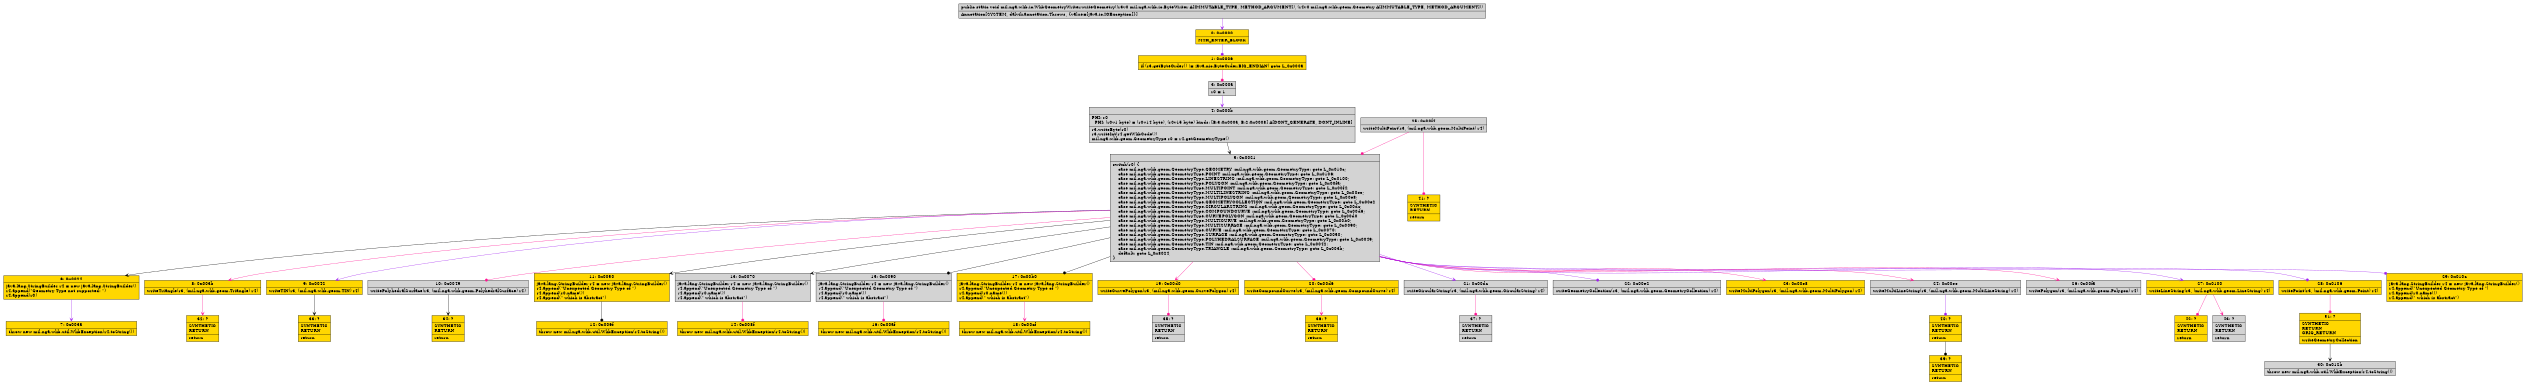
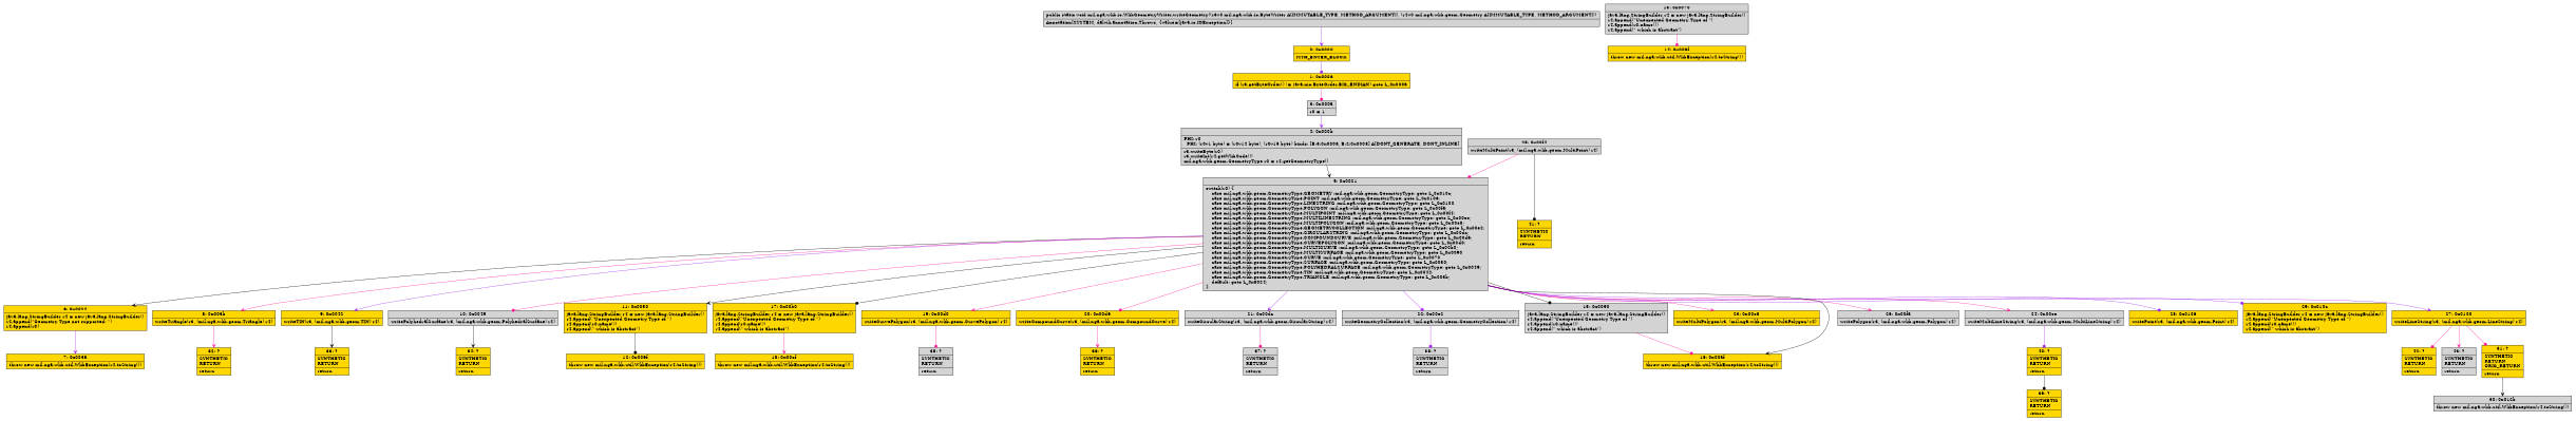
  digraph {
    node [fillcolor=gold shape=record style=filled]
    edge [arrowhead=vee color=deeppink]
    n1 [label="{0\:\ 0x0000|MTH_ENTER_BLOCK\l}"]
    n2 [label="{1\:\ 0x0006|if (r3.getByteOrder() != java.nio.ByteOrder.BIG_ENDIAN) goto L_0x000a\l}"]
    n3 [fillcolor=lightgrey label="{3\:\ 0x000a|r0 = 1\l}"]
    n4 [fillcolor=lightgrey label="{4\:\ 0x000b|PHI: r0 \l  PHI: (r0v1 byte) = (r0v14 byte), (r0v15 byte) binds: [B:3:0x000a, B:2:0x0008] A[DONT_GENERATE, DONT_INLINE]\l|r3.writeByte(r0)\lr3.writeInt(r4.getWkbCode())\lmil.nga.wkb.geom.GeometryType r0 = r4.getGeometryType()\l}"]
    n5 [fillcolor=lightgrey label="{5\:\ 0x0021|switch(r0) \{\l    case mil.nga.wkb.geom.GeometryType.GEOMETRY :mil.nga.wkb.geom.GeometryType: goto L_0x010c;\l    case mil.nga.wkb.geom.GeometryType.POINT :mil.nga.wkb.geom.GeometryType: goto L_0x0106;\l    case mil.nga.wkb.geom.GeometryType.LINESTRING :mil.nga.wkb.geom.GeometryType: goto L_0x0100;\l    case mil.nga.wkb.geom.GeometryType.POLYGON :mil.nga.wkb.geom.GeometryType: goto L_0x00fa;\l    case mil.nga.wkb.geom.GeometryType.MULTIPOINT :mil.nga.wkb.geom.GeometryType: goto L_0x00f4;\l    case mil.nga.wkb.geom.GeometryType.MULTILINESTRING :mil.nga.wkb.geom.GeometryType: goto L_0x00ee;\l    case mil.nga.wkb.geom.GeometryType.MULTIPOLYGON :mil.nga.wkb.geom.GeometryType: goto L_0x00e8;\l    case mil.nga.wkb.geom.GeometryType.GEOMETRYCOLLECTION :mil.nga.wkb.geom.GeometryType: goto L_0x00e2;\l    case mil.nga.wkb.geom.GeometryType.CIRCULARSTRING :mil.nga.wkb.geom.GeometryType: goto L_0x00dc;\l    case mil.nga.wkb.geom.GeometryType.COMPOUNDCURVE :mil.nga.wkb.geom.GeometryType: goto L_0x00d6;\l    case mil.nga.wkb.geom.GeometryType.CURVEPOLYGON :mil.nga.wkb.geom.GeometryType: goto L_0x00d0;\l    case mil.nga.wkb.geom.GeometryType.MULTICURVE :mil.nga.wkb.geom.GeometryType: goto L_0x00b0;\l    case mil.nga.wkb.geom.GeometryType.MULTISURFACE :mil.nga.wkb.geom.GeometryType: goto L_0x0090;\l    case mil.nga.wkb.geom.GeometryType.CURVE :mil.nga.wkb.geom.GeometryType: goto L_0x0070;\l    case mil.nga.wkb.geom.GeometryType.SURFACE :mil.nga.wkb.geom.GeometryType: goto L_0x0050;\l    case mil.nga.wkb.geom.GeometryType.POLYHEDRALSURFACE :mil.nga.wkb.geom.GeometryType: goto L_0x0049;\l    case mil.nga.wkb.geom.GeometryType.TIN :mil.nga.wkb.geom.GeometryType: goto L_0x0042;\l    case mil.nga.wkb.geom.GeometryType.TRIANGLE :mil.nga.wkb.geom.GeometryType: goto L_0x003b;\l    default: goto L_0x8024;\l\}\l}"]
    n6 [label="{6\:\ 0x0024|java.lang.StringBuilder r4 = new java.lang.StringBuilder()\lr4.append(\"Geometry Type not supported: \")\lr4.append(r0)\l}"]
    n7 [label="{8\:\ 0x003b|writeTriangle(r3, (mil.nga.wkb.geom.Triangle) r4)\l}"]
    n8 [label="{9\:\ 0x0042|writeTIN(r3, (mil.nga.wkb.geom.TIN) r4)\l}"]
    n9 [fillcolor=lightgrey label="{10\:\ 0x0049|writePolyhedralSurface(r3, (mil.nga.wkb.geom.PolyhedralSurface) r4)\l}"]
    n10 [label="{11\:\ 0x0050|java.lang.StringBuilder r4 = new java.lang.StringBuilder()\lr4.append(\"Unexpected Geometry Type of \")\lr4.append(r0.name())\lr4.append(\" which is abstract\")\l}"]
    n11 [fillcolor=lightgrey label="{13\:\ 0x0070|java.lang.StringBuilder r4 = new java.lang.StringBuilder()\lr4.append(\"Unexpected Geometry Type of \")\lr4.append(r0.name())\lr4.append(\" which is abstract\")\l}"]
    n12 [fillcolor=lightgrey label="{15\:\ 0x0090|java.lang.StringBuilder r4 = new java.lang.StringBuilder()\lr4.append(\"Unexpected Geometry Type of \")\lr4.append(r0.name())\lr4.append(\" which is abstract\")\l}"]
    n13 [label="{17\:\ 0x00b0|java.lang.StringBuilder r4 = new java.lang.StringBuilder()\lr4.append(\"Unexpected Geometry Type of \")\lr4.append(r0.name())\lr4.append(\" which is abstract\")\l}"]
    n14 [label="{19\:\ 0x00d0|writeCurvePolygon(r3, (mil.nga.wkb.geom.CurvePolygon) r4)\l}"]
    n15 [label="{20\:\ 0x00d6|writeCompoundCurve(r3, (mil.nga.wkb.geom.CompoundCurve) r4)\l}"]
    n16 [fillcolor=lightgrey label="{21\:\ 0x00dc|writeCircularString(r3, (mil.nga.wkb.geom.CircularString) r4)\l}"]
    n17 [fillcolor=lightgrey label="{22\:\ 0x00e2|writeGeometryCollection(r3, (mil.nga.wkb.geom.GeometryCollection) r4)\l}"]
    n18 [label="{23\:\ 0x00e8|writeMultiPolygon(r3, (mil.nga.wkb.geom.MultiPolygon) r4)\l}"]
    n19 [fillcolor=lightgrey label="{24\:\ 0x00ee|writeMultiLineString(r3, (mil.nga.wkb.geom.MultiLineString) r4)\l}"]
    n20 [fillcolor=lightgrey label="{26\:\ 0x00fa|writePolygon(r3, (mil.nga.wkb.geom.Polygon) r4)\l}"]
    n21 [label="{27\:\ 0x0100|writeLineString(r3, (mil.nga.wkb.geom.LineString) r4)\l}"]
    n22 [label="{28\:\ 0x0106|writePoint(r3, (mil.nga.wkb.geom.Point) r4)\l}"]
    n23 [label="{29\:\ 0x010c|java.lang.StringBuilder r4 = new java.lang.StringBuilder()\lr4.append(\"Unexpected Geometry Type of \")\lr4.append(r0.name())\lr4.append(\" which is abstract\")\l}"]
    n24 [label="{7\:\ 0x003a|throw new mil.nga.wkb.util.WkbException(r4.toString())\l}"]
    n25 [label="{32\:\ ?|SYNTHETIC\lRETURN\l|return\l}"]
    n26 [label="{33\:\ ?|SYNTHETIC\lRETURN\l|return\l}"]
    n27 [label="{34\:\ ?|SYNTHETIC\lRETURN\l|return\l}"]
    n28 [label="{12\:\ 0x006f|throw new mil.nga.wkb.util.WkbException(r4.toString())\l}"]
    n29 [label="{14\:\ 0x008f|throw new mil.nga.wkb.util.WkbException(r4.toString())\l}"]
    n30 [label="{16\:\ 0x00af|throw new mil.nga.wkb.util.WkbException(r4.toString())\l}"]
    n31 [label="{18\:\ 0x00cf|throw new mil.nga.wkb.util.WkbException(r4.toString())\l}"]
    n32 [fillcolor=lightgrey label="{35\:\ ?|SYNTHETIC\lRETURN\l|return\l}"]
    n33 [label="{36\:\ ?|SYNTHETIC\lRETURN\l|return\l}"]
    n34 [fillcolor=lightgrey label="{37\:\ ?|SYNTHETIC\lRETURN\l|return\l}"]
+   n35 [fillcolor=lightgrey label="{38\:\ ?|SYNTHETIC\lRETURN\l|return\l}"]
    n36 [label="{40\:\ ?|SYNTHETIC\lRETURN\l|return\l}"]
    n37 [fillcolor=lightgrey label="{25\:\ 0x00f4|writeMultiPoint(r3, (mil.nga.wkb.geom.MultiPoint) r4)\l}"]
    n38 [label="{41\:\ ?|SYNTHETIC\lRETURN\l|return\l}"]
    n39 [label="{42\:\ ?|SYNTHETIC\lRETURN\l|return\l}"]
    n40 [fillcolor=lightgrey label="{43\:\ ?|SYNTHETIC\lRETURN\l|return\l}"]
-   n41 [label="{31\:\ ?|SYNTHETIC\lRETURN\lORIG_RETURN\l|writeGeometryCollection\l}"]
+   n41 [label="{31\:\ ?|SYNTHETIC\lRETURN\lORIG_RETURN\l|return\l}"]
    n42 [label="{39\:\ ?|SYNTHETIC\lRETURN\l|return\l}"]
    n43 [fillcolor=lightgrey label="{30\:\ 0x012b|throw new mil.nga.wkb.util.WkbException(r4.toString())\l}"]
    n44 [fillcolor=lightgrey label="{public static void mil.nga.wkb.io.WkbGeometryWriter.writeGeometry((r3v0 mil.nga.wkb.io.ByteWriter A[IMMUTABLE_TYPE, METHOD_ARGUMENT]), (r4v0 mil.nga.wkb.geom.Geometry A[IMMUTABLE_TYPE, METHOD_ARGUMENT]))  | Annotation[SYSTEM, dalvik.annotation.Throws, \{value=[java.io.IOException]\}]\l}"]
    n1 -> n2 [arrowhead=dot color=purple]
    n2 -> n3 [arrowhead=dot]
    n3 -> n4 [color=purple]
    n4 -> n5 [color=black]
    n5 -> n6 [color=black]
    n5 -> n7
    n5 -> n8 [color=purple]
    n5 -> n9 [arrowhead=dot]
    n5 -> n10 [color=black]
-   n5 -> n11 [color=black]
+   n5 -> n30 [color=black]
    n5 -> n12 [arrowhead=dot color=black]
    n5 -> n13 [arrowhead=dot color=black]
    n5 -> n14
    n5 -> n15 [arrowhead=dot]
    n5 -> n16 [color=purple]
    n5 -> n17 [arrowhead=dot color=purple]
    n5 -> n18
    n5 -> n19
    n5 -> n20
    n5 -> n21 [color=purple]
    n5 -> n22 [arrowhead=dot color=purple]
    n5 -> n23 [arrowhead=dot color=purple]
    n6 -> n24 [color=purple]
    n7 -> n25
    n8 -> n26 [color=black]
    n9 -> n27 [color=black]
    n10 -> n28 [arrowhead=dot color=black]
    n11 -> n29 [arrowhead=dot]
    n12 -> n30 [arrowhead=dot]
    n13 -> n31
    n14 -> n32 [arrowhead=dot]
    n15 -> n33
    n16 -> n34 [arrowhead=dot]
+   n17 -> n35 [arrowhead=dot color=purple]
    n19 -> n36 [arrowhead=dot color=purple]
    n21 -> n39 [arrowhead=dot]
    n21 -> n40
-   n22 -> n41 [arrowhead=dot]
+   n21 -> n41 [arrowhead=dot]
    n36 -> n42 [arrowhead=dot color=black]
    n37 -> n5 [arrowhead=dot]
-   n37 -> n38 [arrowhead=dot]
+   n37 -> n38 [arrowhead=dot color=black]
    n41 -> n43 [color=black]
    n44 -> n1 [color=purple]
  }
